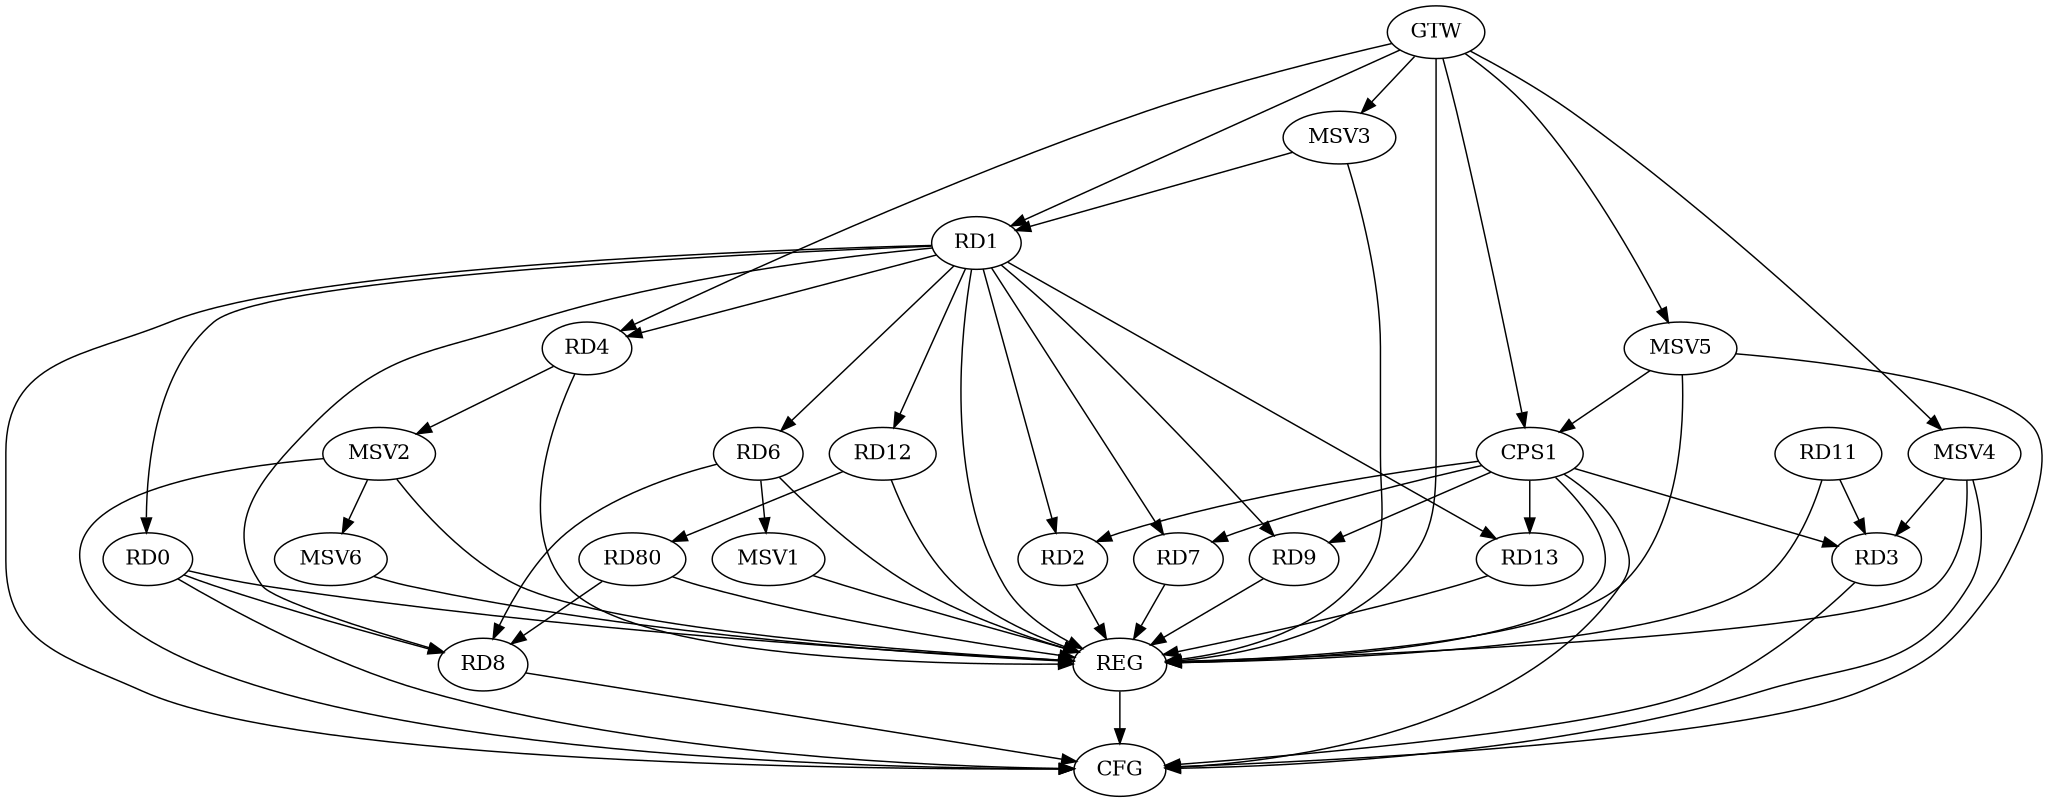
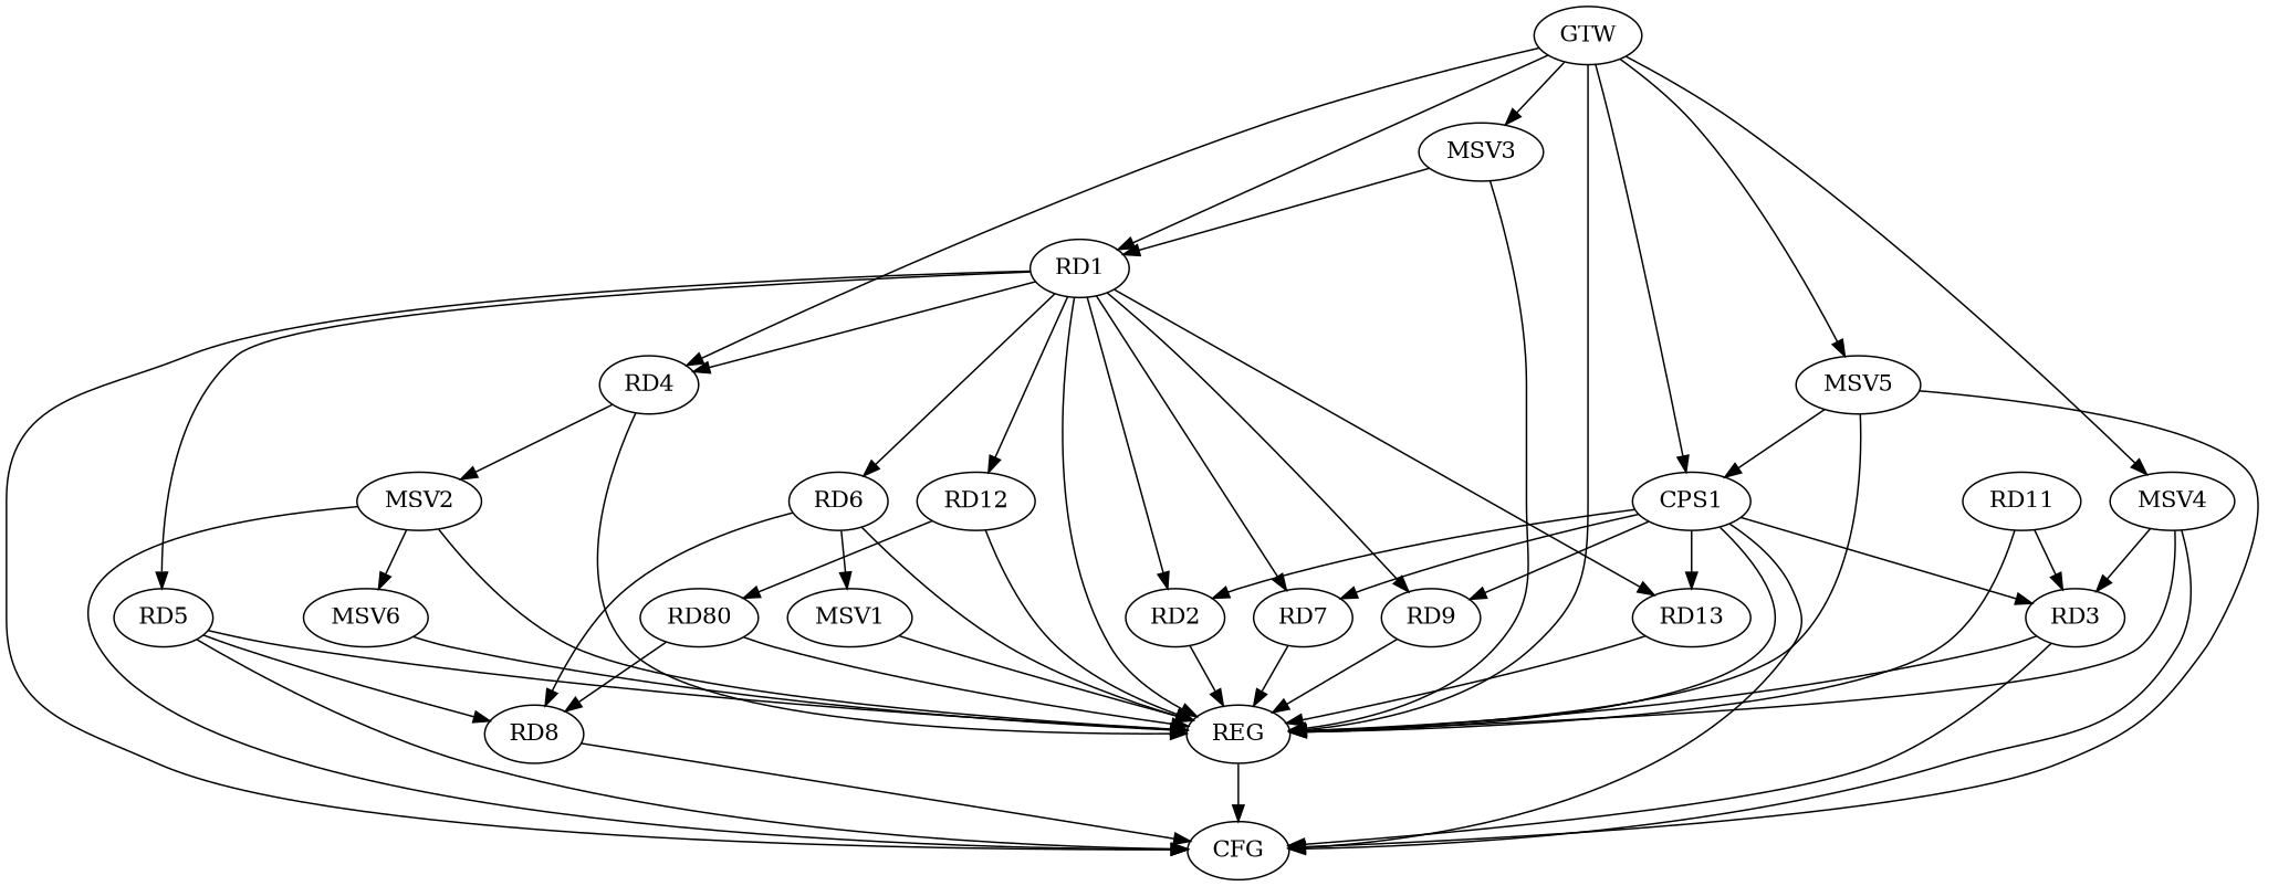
  strict digraph {
    n1 [label=RD1]
    n2 [label=RD2]
    n3 [label=RD4]
-   n4 [label=RD0]
+   n4 [label=RD5]
    n5 [label=RD6]
    n6 [label=RD7]
    n7 [label=RD8]
    n8 [label=RD9]
    n9 [label=RD12]
    n10 [label=RD13]
    n11 [label=REG]
    n12 [label=CFG]
    n13 [label=MSV2]
    n14 [label=MSV1]
    n15 [label=RD80]
    n16 [label=RD3]
    n17 [label=MSV6]
    n18 [label=RD11]
    n19 [label=CPS1]
    n20 [label=GTW]
    n21 [label=MSV3]
    n22 [label=MSV4]
    n23 [label=MSV5]
    n1 -> n2
    n1 -> n3
    n1 -> n4
    n1 -> n5
    n1 -> n6
-   n1 -> n7
    n1 -> n8
    n1 -> n9
    n1 -> n10
    n1 -> n11
    n1 -> n12
    n2 -> n11
    n3 -> n11
    n3 -> n13
    n4 -> n7
    n4 -> n11
    n4 -> n12
    n5 -> n7
    n5 -> n11
    n5 -> n14
    n6 -> n11
    n7 -> n12
    n8 -> n11
    n9 -> n11
    n9 -> n15
    n10 -> n11
    n11 -> n12
    n13 -> n11
    n13 -> n12
    n13 -> n17
    n14 -> n11
    n15 -> n7
    n15 -> n11
+   n16 -> n11
    n16 -> n12
    n17 -> n11
    n18 -> n11
    n18 -> n16
    n19 -> n2
    n19 -> n6
    n19 -> n8
    n19 -> n10
    n19 -> n11
    n19 -> n12
    n19 -> n16
    n20 -> n1
    n20 -> n3
    n20 -> n11
    n20 -> n19
    n20 -> n21
    n20 -> n22
    n20 -> n23
    n21 -> n1
    n21 -> n11
    n22 -> n11
    n22 -> n12
    n22 -> n16
    n23 -> n11
    n23 -> n12
    n23 -> n19
  }
